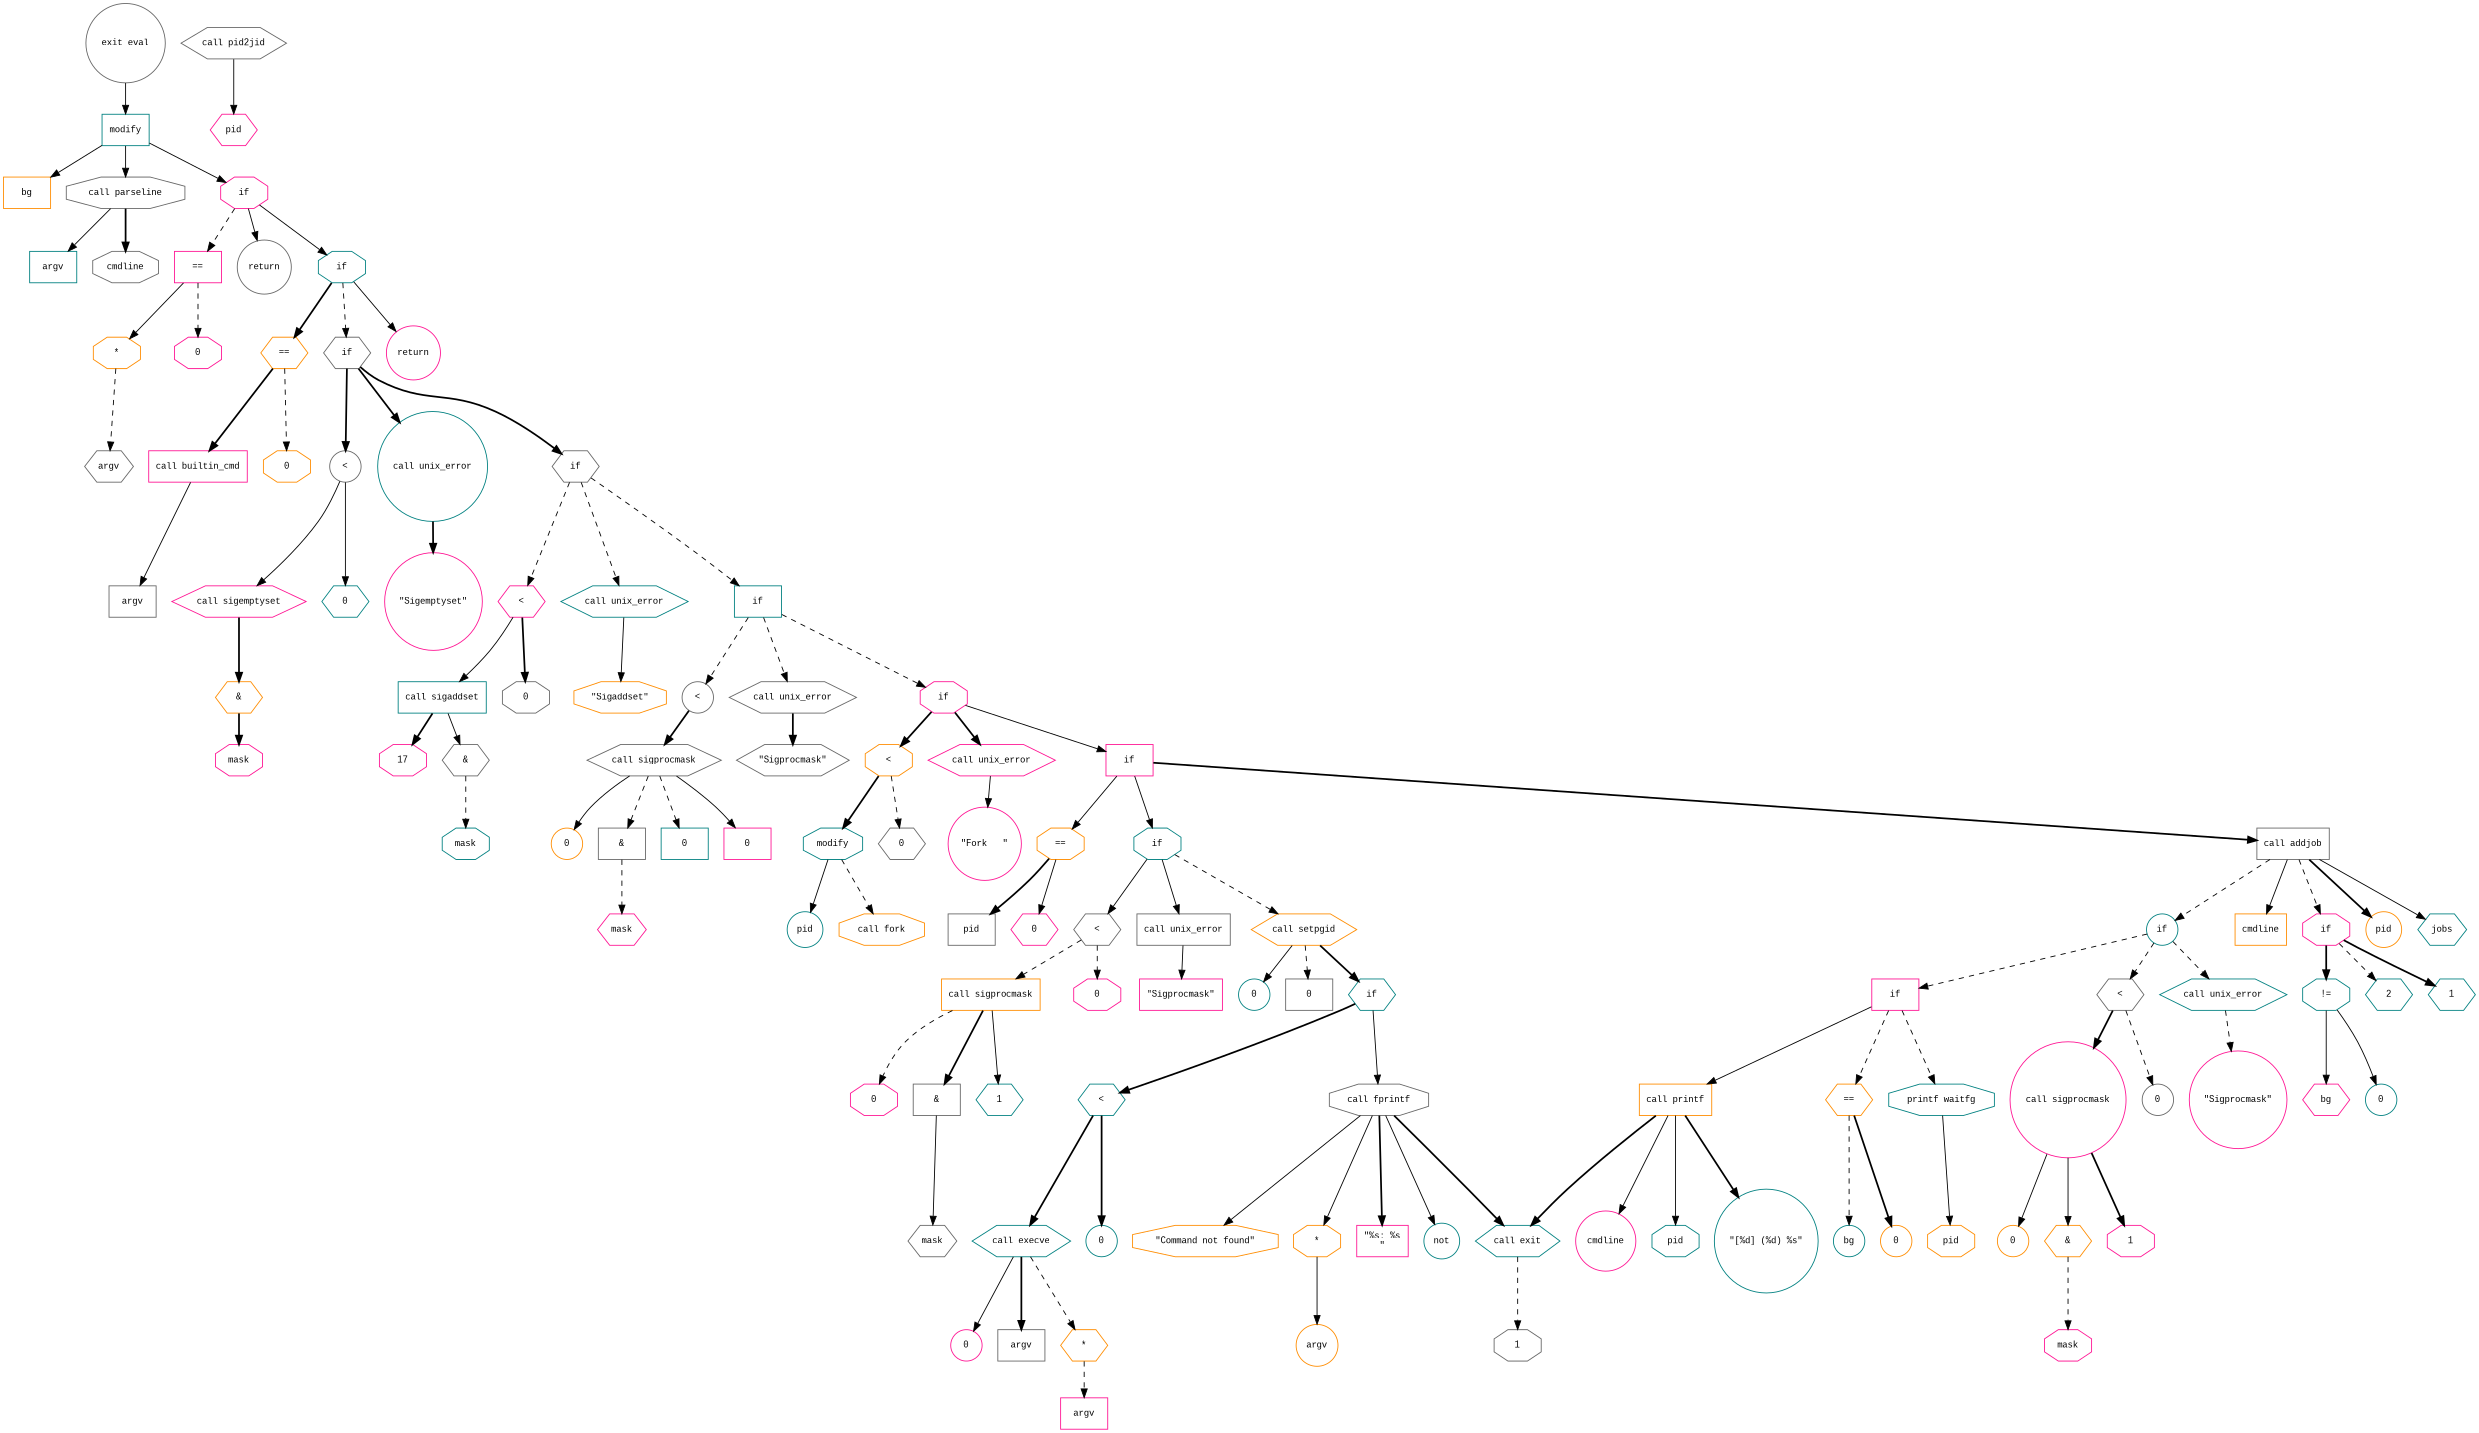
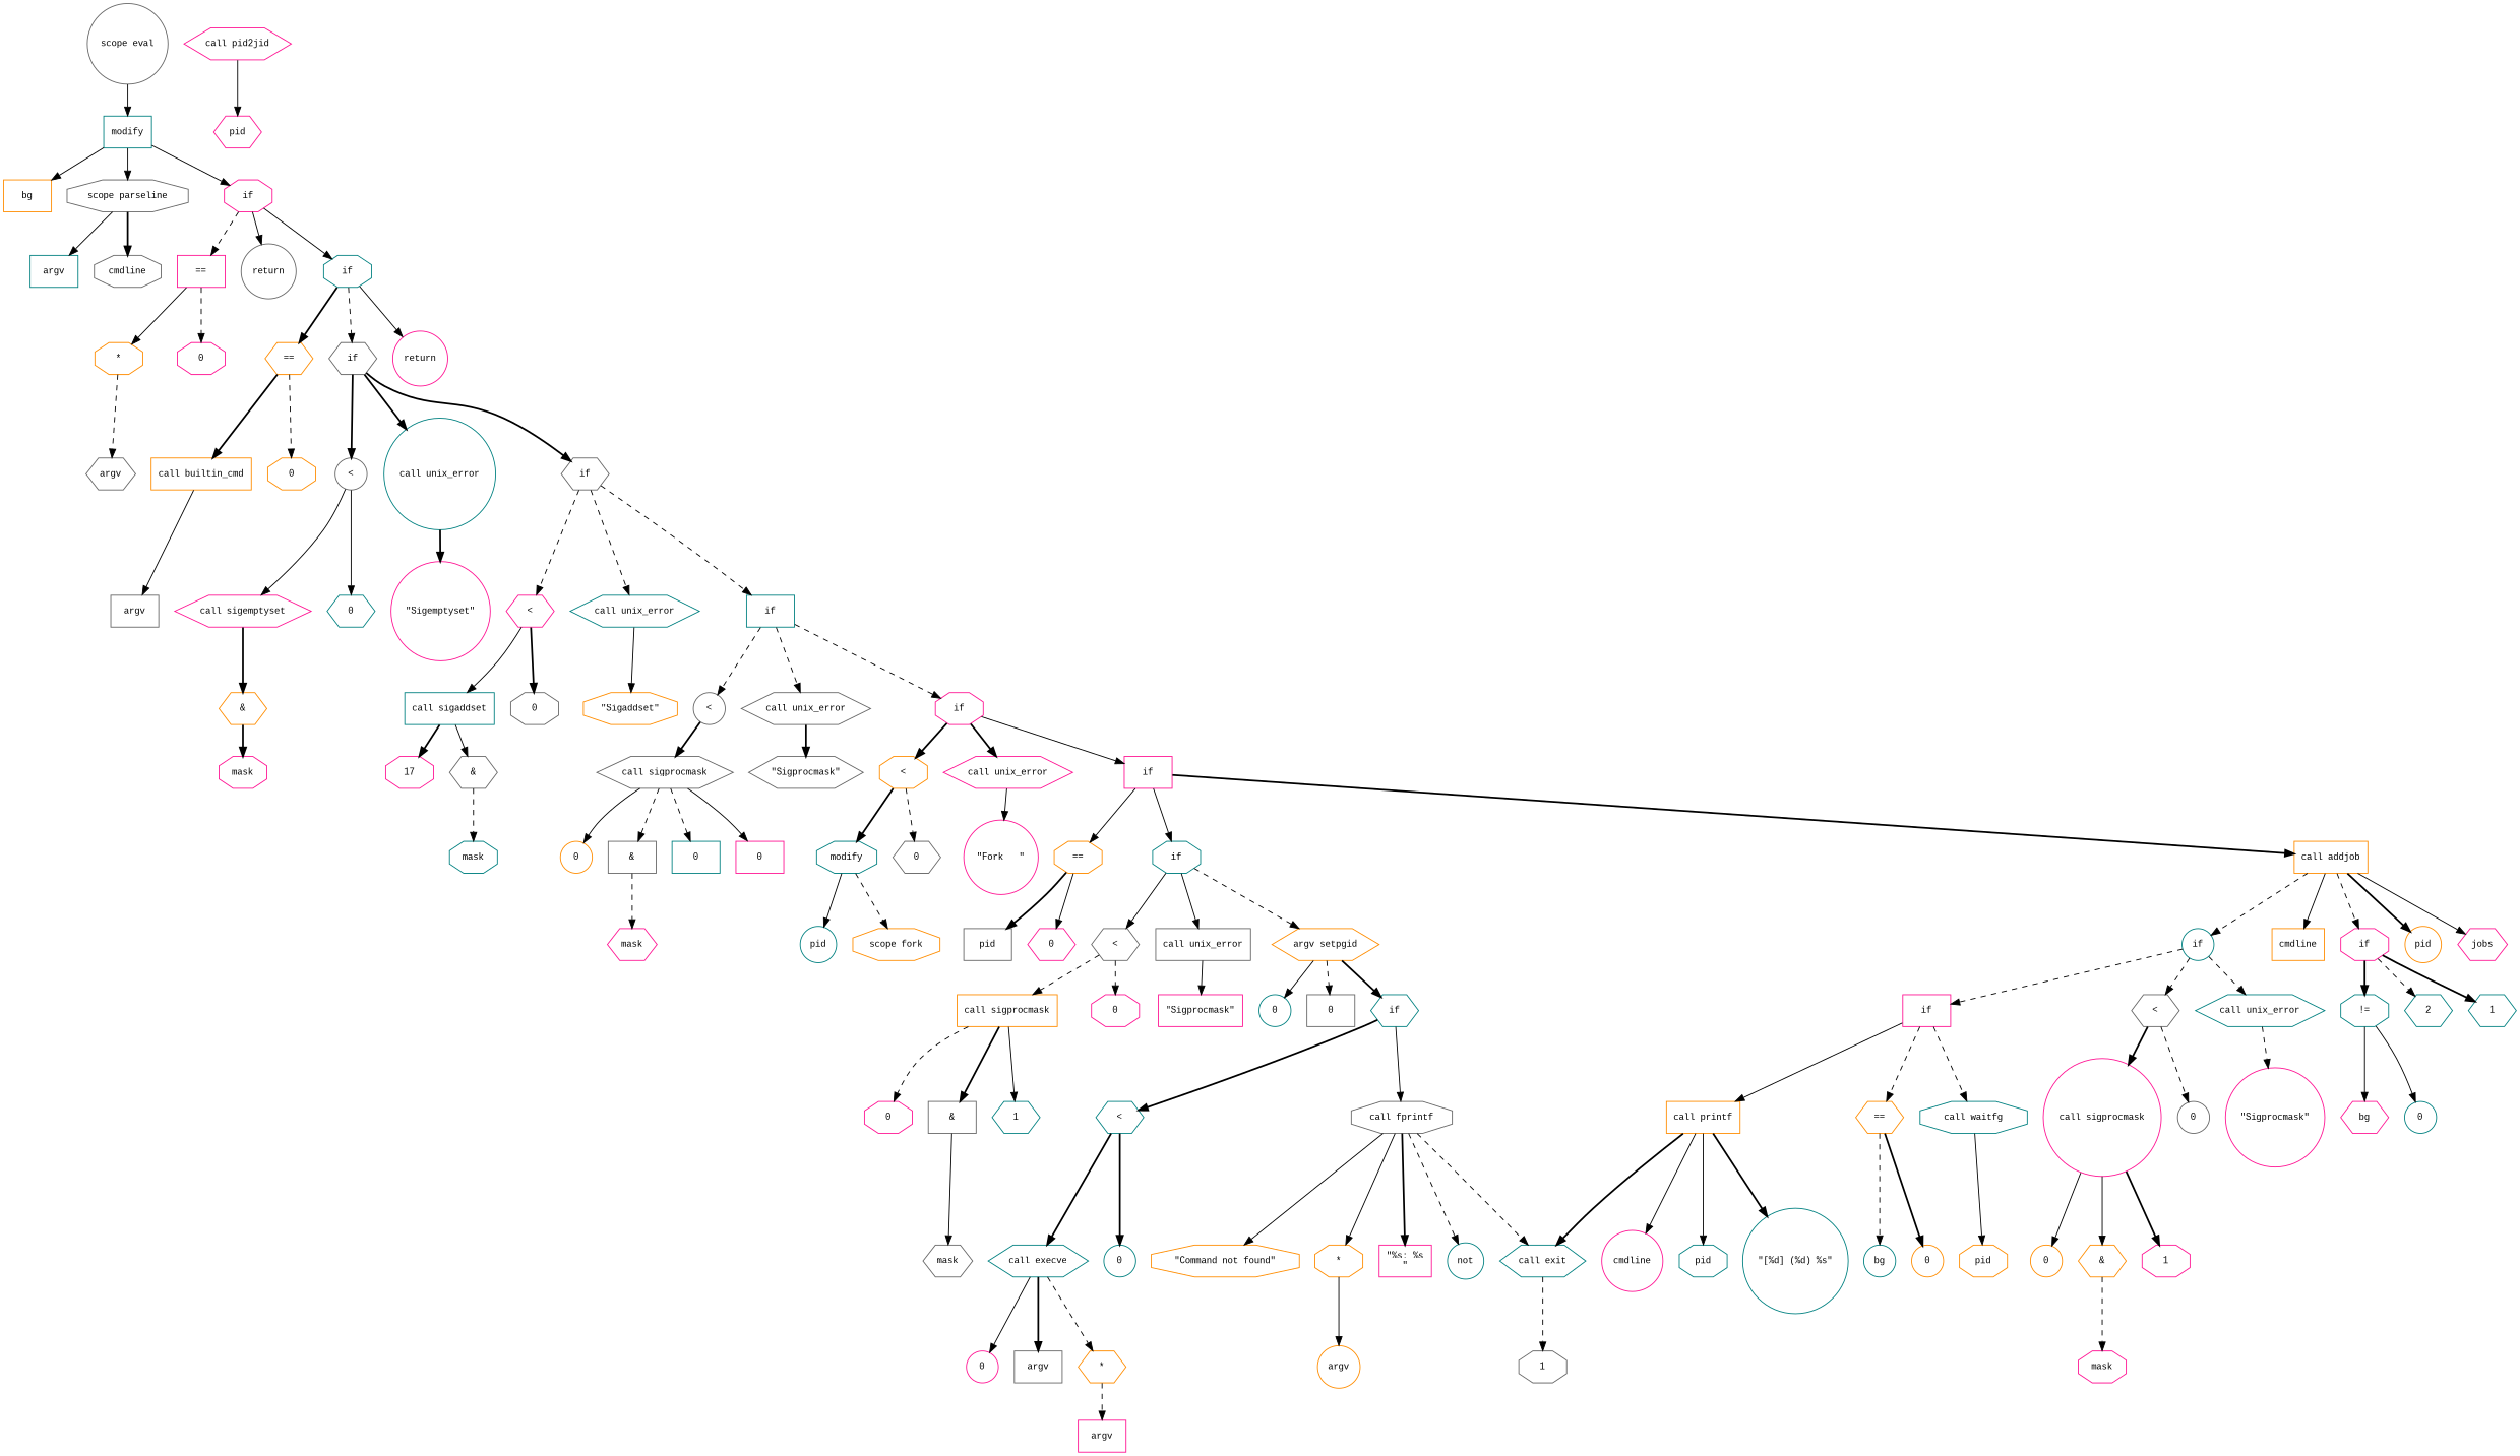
  digraph {
    fontname="Times New Roman"
    fontsize=10
    node [color=deeppink fontname="Courier New" fontsize=10 shape=hexagon]
    edge [fontname="Times New Roman" fontsize=10 style=solid]
-   n1 [color=gray40 label="exit eval" shape=circle]
+   n1 [color=gray40 label="scope eval" shape=circle]
    n2 [color=teal label=modify shape=box]
    n3 [color=darkorange label=bg shape=box]
-   n4 [color=gray40 label="call parseline" shape=octagon]
+   n4 [color=gray40 label="scope parseline" shape=octagon]
    n5 [label=if shape=octagon]
    n6 [color=teal label=argv shape=box]
    n7 [color=gray40 label=cmdline shape=octagon]
    n8 [label="==" shape=box]
    n9 [color=gray40 label=return shape=circle]
    n10 [color=teal label=if shape=octagon]
    n11 [color=darkorange label="*" shape=octagon]
    n12 [label=0 shape=octagon]
    n13 [color=darkorange label="=="]
    n14 [color=gray40 label=if]
    n15 [label=return shape=circle]
    n16 [color=gray40 label=argv]
-   n17 [label="call builtin_cmd" shape=box]
+   n17 [color=darkorange label="call builtin_cmd" shape=box]
    n18 [color=darkorange label=0 shape=octagon]
    n19 [color=gray40 label="<" shape=circle]
    n20 [color=teal label="call unix_error" shape=circle]
    n21 [color=gray40 label=if]
    n22 [color=gray40 label=argv shape=box]
    n23 [label="call sigemptyset"]
    n24 [color=teal label=0]
    n25 [label="\"Sigemptyset\"" shape=circle]
    n26 [label="<"]
    n27 [color=teal label="call unix_error"]
    n28 [color=teal label=if shape=box]
    n29 [color=darkorange label="&"]
    n30 [label=mask shape=octagon]
    n31 [color=teal label="call sigaddset" shape=box]
    n32 [color=gray40 label=0 shape=octagon]
    n33 [color=darkorange label="\"Sigaddset\"" shape=octagon]
    n34 [color=gray40 label="<" shape=circle]
    n35 [color=gray40 label="call unix_error"]
    n36 [label=if shape=octagon]
    n37 [label=17 shape=octagon]
    n38 [color=gray40 label="&"]
    n39 [color=teal label=mask shape=octagon]
    n40 [color=gray40 label="call sigprocmask"]
    n41 [color=gray40 label="\"Sigprocmask\""]
    n42 [color=darkorange label="<" shape=octagon]
    n43 [label="call unix_error"]
    n44 [label=if shape=box]
    n45 [color=darkorange label=0 shape=circle]
    n46 [color=gray40 label="&" shape=box]
    n47 [color=teal label=0 shape=box]
    n48 [label=0 shape=box]
    n49 [label=mask]
    n50 [color=teal label=modify shape=octagon]
    n51 [color=gray40 label=0]
    n52 [label="\"Fork   \"" shape=circle]
    n53 [color=darkorange label="==" shape=octagon]
    n54 [color=teal label=if shape=octagon]
-   n55 [color=gray40 label="call addjob" shape=box]
+   n55 [color=darkorange label="call addjob" shape=box]
    n56 [color=teal label=pid shape=circle]
-   n57 [color=darkorange label="call fork" shape=octagon]
+   n57 [color=darkorange label="scope fork" shape=octagon]
    n58 [color=gray40 label=pid shape=box]
    n59 [label=0]
    n60 [color=gray40 label="<"]
    n61 [color=gray40 label="call unix_error" shape=box]
-   n62 [color=darkorange label="call setpgid"]
+   n62 [color=darkorange label="argv setpgid"]
    n63 [color=darkorange label=cmdline shape=box]
    n64 [label=if shape=octagon]
    n65 [color=darkorange label=pid shape=circle]
-   n66 [color=teal label=jobs]
+   n66 [label=jobs]
    n67 [color=teal label=if shape=circle]
    n68 [color=darkorange label="call sigprocmask" shape=box]
    n69 [label=0 shape=octagon]
    n70 [label="\"Sigprocmask\"" shape=box]
    n71 [color=teal label=0 shape=circle]
    n72 [color=gray40 label=0 shape=box]
    n73 [color=teal label=if]
    n74 [label=0 shape=octagon]
    n75 [color=gray40 label="&" shape=box]
    n76 [color=teal label=1]
    n77 [color=gray40 label=mask]
    n78 [color=teal label="<"]
    n79 [color=gray40 label="call fprintf" shape=octagon]
    n80 [color=teal label="call execve"]
    n81 [color=teal label=0 shape=circle]
    n82 [color=darkorange label="\"Command not found\"" shape=octagon]
    n83 [color=darkorange label="*" shape=octagon]
    n84 [label="\"%s: %s\n\"" shape=box]
    n85 [color=teal label=not shape=circle]
    n86 [color=teal label="call exit"]
    n87 [label=0 shape=circle]
    n88 [color=gray40 label=argv shape=box]
    n89 [color=darkorange label="*"]
    n90 [label=argv shape=box]
    n91 [color=darkorange label=argv shape=circle]
    n92 [color=gray40 label=1 shape=octagon]
    n93 [color=teal label="!=" shape=octagon]
    n94 [color=teal label=2]
    n95 [color=teal label=1]
    n96 [color=gray40 label="<"]
    n97 [color=teal label="call unix_error"]
    n98 [label=if shape=box]
    n99 [label=bg]
    n100 [color=teal label=0 shape=circle]
    n101 [label="call sigprocmask" shape=circle]
    n102 [color=gray40 label=0 shape=circle]
    n103 [label="\"Sigprocmask\"" shape=circle]
    n104 [color=darkorange label="=="]
-   n105 [color=teal label="printf waitfg" shape=octagon]
+   n105 [color=teal label="call waitfg" shape=octagon]
    n106 [color=darkorange label="call printf" shape=box]
    n107 [color=darkorange label=0 shape=circle]
    n108 [color=darkorange label="&"]
    n109 [label=1 shape=octagon]
    n110 [label=mask shape=octagon]
    n111 [color=teal label=bg shape=circle]
    n112 [color=darkorange label=0 shape=circle]
    n113 [color=darkorange label=pid shape=octagon]
    n114 [label=cmdline shape=circle]
    n115 [color=teal label=pid shape=octagon]
    n116 [color=teal label="\"[%d] (%d) %s\"" shape=circle]
-   n117 [color=gray40 label="call pid2jid"]
+   n117 [label="call pid2jid"]
    n118 [label=pid]
    n1 -> n2
    n2 -> n3
    n2 -> n4
    n2 -> n5
    n4 -> n6
    n4 -> n7 [style=bold]
    n5 -> n8 [style=dashed]
    n5 -> n9
    n5 -> n10
    n8 -> n11
    n8 -> n12 [style=dashed]
    n10 -> n13 [style=bold]
    n10 -> n14 [style=dashed]
    n10 -> n15
    n11 -> n16 [style=dashed]
    n13 -> n17 [style=bold]
    n13 -> n18 [style=dashed]
    n14 -> n19 [style=bold]
    n14 -> n20 [style=bold]
    n14 -> n21 [style=bold]
    n17 -> n22
    n19 -> n23
    n19 -> n24
    n20 -> n25 [style=bold]
    n21 -> n26 [style=dashed]
    n21 -> n27 [style=dashed]
    n21 -> n28 [style=dashed]
    n23 -> n29 [style=bold]
    n26 -> n31
    n26 -> n32 [style=bold]
    n27 -> n33
    n28 -> n34 [style=dashed]
    n28 -> n35 [style=dashed]
    n28 -> n36 [style=dashed]
    n29 -> n30 [style=bold]
    n31 -> n37 [style=bold]
    n31 -> n38
    n34 -> n40 [style=bold]
    n35 -> n41 [style=bold]
    n36 -> n42 [style=bold]
    n36 -> n43 [style=bold]
    n36 -> n44
    n38 -> n39 [style=dashed]
    n40 -> n45
    n40 -> n46 [style=dashed]
    n40 -> n47 [style=dashed]
    n40 -> n48
    n42 -> n50 [style=bold]
    n42 -> n51 [style=dashed]
    n43 -> n52
    n44 -> n53
    n44 -> n54
    n44 -> n55 [style=bold]
    n46 -> n49 [style=dashed]
    n50 -> n56
    n50 -> n57 [style=dashed]
    n53 -> n58 [style=bold]
    n53 -> n59
    n54 -> n60
    n54 -> n61
    n54 -> n62 [style=dashed]
    n55 -> n63
    n55 -> n64 [style=dashed]
    n55 -> n65 [style=bold]
    n55 -> n66
    n55 -> n67 [style=dashed]
    n60 -> n68 [style=dashed]
    n60 -> n69 [style=dashed]
    n61 -> n70
    n62 -> n71
    n62 -> n72 [style=dashed]
    n62 -> n73 [style=bold]
    n64 -> n93 [style=bold]
    n64 -> n94 [style=dashed]
    n64 -> n95 [style=bold]
    n67 -> n96 [style=dashed]
    n67 -> n97 [style=dashed]
    n67 -> n98 [style=dashed]
    n68 -> n74 [style=dashed]
    n68 -> n75 [style=bold]
    n68 -> n76
    n73 -> n78 [style=bold]
    n73 -> n79
    n75 -> n77
    n78 -> n80 [style=bold]
    n78 -> n81 [style=bold]
    n79 -> n82
    n79 -> n83
    n79 -> n84 [style=bold]
-   n79 -> n85
-   n79 -> n86 [style=bold]
+   n79 -> n85 [style=dashed]
+   n79 -> n86 [style=dashed]
    n80 -> n87
    n80 -> n88 [style=bold]
    n80 -> n89 [style=dashed]
    n83 -> n91
    n86 -> n92 [style=dashed]
    n89 -> n90 [style=dashed]
    n93 -> n99
    n93 -> n100
    n96 -> n101 [style=bold]
    n96 -> n102 [style=dashed]
    n97 -> n103 [style=dashed]
    n98 -> n104 [style=dashed]
    n98 -> n105 [style=dashed]
    n98 -> n106
    n101 -> n107
    n101 -> n108
    n101 -> n109 [style=bold]
    n104 -> n111 [style=dashed]
    n104 -> n112 [style=bold]
    n105 -> n113
    n106 -> n86 [style=bold]
    n106 -> n114
    n106 -> n115
    n106 -> n116 [style=bold]
    n108 -> n110 [style=dashed]
    n117 -> n118
  }
